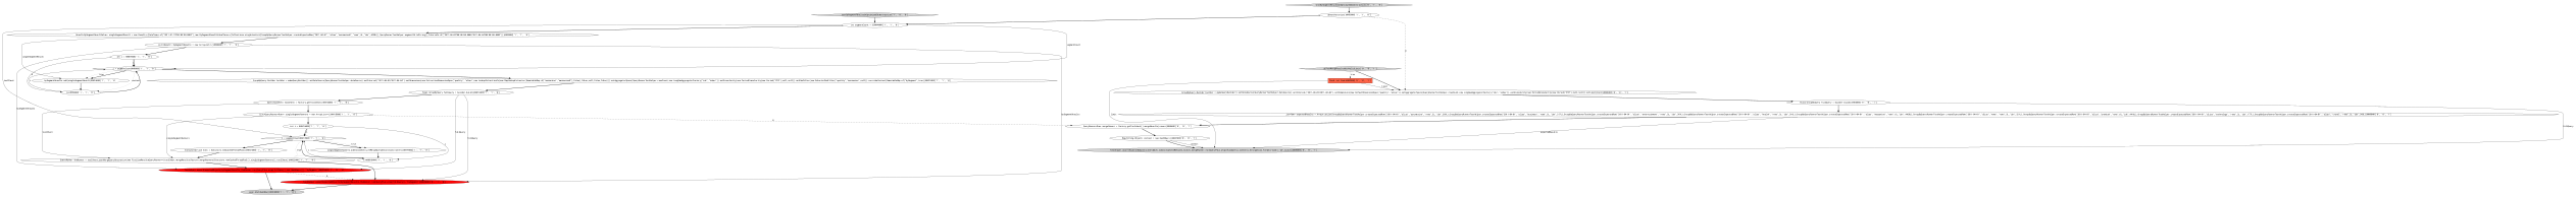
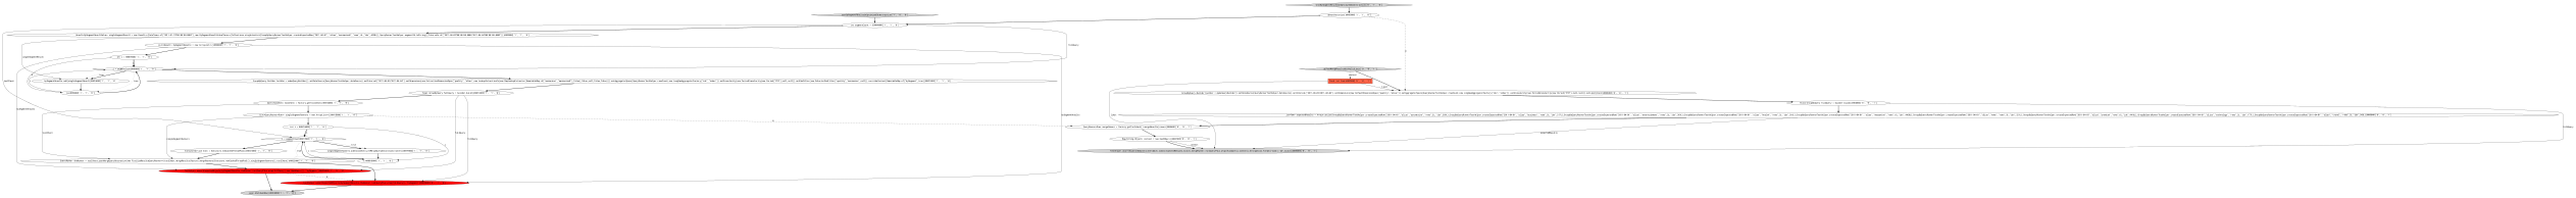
  digraph {
    fontname="Roboto Mono"
    node [fillcolor=white fontname="Roboto Mono" shape=ellipse style=filled]
    edge [fontname="Roboto Mono" style=bold]
    n1 [fillcolor=lightgray label="testBySegmentResultsUnOptimizedDimextraction['1', '0', '0']" shape=diamond]
    n2 [label="int segmentCount = 32@@@4@@@['1', '1', '0']"]
    n3 [label="cannotVectorize()@@@3@@@['1', '1', '0']"]
    n4 [label="GroupByQuery.Builder builder = makeQueryBuilder().setDataSource(QueryRunnerTestHelper.dataSource).setInterval(\"2011-04-02/2011-04-04\").setDimensions(new DefaultDimensionSpec(\"quality\",\"alias\")).setAggregatorSpecs(QueryRunnerTestHelper.rowsCount,new LongSumAggregatorFactory(\"idx\",\"index\")).setGranularity(new PeriodGranularity(new Period(\"P1M\"),null,null)).setLimit(limit)@@@3@@@['0', '0', '1']"]
    n5 [label="i++@@@18@@@['1', '1', '0']"]
    n6 [label="i < segmentCount@@@17@@@['1', '1', '0']" shape=diamond]
    n7 [label="ExecutorService exec = Executors.newCachedThreadPool()@@@21@@@['1', '1', '0']"]
    n8 [label="singleSegmentRunners.add(toolChest.preMergeQueryDecoration(runner))@@@19@@@['1', '1', '0']"]
    n9 [label="i++@@@9@@@['1', '1', '0']"]
    n10 [label="i < segmentCount@@@8@@@['1', '1', '0']" shape=diamond]
    n11 [label="GroupByQuery.Builder builder = makeQueryBuilder().setDataSource(QueryRunnerTestHelper.dataSource).setInterval(\"2011-04-02/2011-04-04\").setDimensions(new ExtractionDimensionSpec(\"quality\",\"alias\",new LookupExtractionFn(new MapLookupExtractor(ImmutableMap.of(\"mezzanine\",\"mezzanine0\"),false),false,null,false,false))).setAggregatorSpecs(QueryRunnerTestHelper.rowsCount,new LongSumAggregatorFactory(\"idx\",\"index\")).setGranularity(new PeriodGranularity(new Period(\"P1M\"),null,null)).setDimFilter(new SelectorDimFilter(\"quality\",\"mezzanine\",null)).overrideContext(ImmutableMap.of(\"bySegment\",true))@@@12@@@['1', '1', '0']"]
    n12 [label="bySegmentResults.add(singleSegmentResult)@@@10@@@['1', '1', '0']"]
    n13 [label="final GroupByQuery fullQuery = builder.build()@@@13@@@['1', '1', '0']"]
    n14 [fillcolor=red label="TestHelper.assertExpectedObjects(bySegmentResults,theRunner.run(QueryPlus.wrap(fullQuery),new HashMap<>()),\"bySegment\")@@@23@@@['1', '0', '0']"]
    n15 [label="QueryToolChest toolChest = factory.getToolchest()@@@14@@@['1', '1', '0']"]
    n16 [fillcolor=red label="TestHelper.assertExpectedObjects(bySegmentResults,theRunner.run(QueryPlus.wrap(fullQuery)),\"bySegment\")@@@23@@@['0', '1', '0']"]
    n17 [fillcolor=lightgray label="exec.shutdownNow()@@@24@@@['1', '1', '0']"]
    n18 [label="QueryRunner theRunner = toolChest.postMergeQueryDecoration(new FinalizeResultsQueryRunner<>(toolChest.mergeResults(factory.mergeRunners(Executors.newCachedThreadPool(),singleSegmentRunners)),toolChest))@@@22@@@['1', '1', '0']"]
    n19 [label="List<QueryRunner<Row>> singleSegmentRunners = new ArrayList<>()@@@15@@@['1', '1', '0']"]
    n20 [label="Result<BySegmentResultValue> singleSegmentResult = new Result<>(DateTimes.of(\"2011-01-12T00:00:00.000Z\"),new BySegmentResultValueClass<>(Collections.singletonList(GroupByQueryRunnerTestHelper.createExpectedRow(\"2011-04-01\",\"alias\",\"mezzanine0\",\"rows\",6L,\"idx\",4420L)),QueryRunnerTestHelper.segmentId.toString(),Intervals.of(\"2011-04-02T00:00:00.000Z/2011-04-04T00:00:00.000Z\")))@@@5@@@['1', '1', '0']"]
    n21 [label="List<Result> bySegmentResults = new ArrayList<>()@@@6@@@['1', '1', '0']"]
    n22 [label="int i = 0@@@7@@@['1', '1', '0']"]
    n23 [label="QueryRunner<Row> mergeRunner = factory.getToolchest().mergeResults(runner)@@@6@@@['0', '0', '1']"]
    n24 [label="int i = 0@@@16@@@['1', '1', '0']"]
    n25 [label="Map<String,Object> context = new HashMap<>()@@@7@@@['0', '0', '1']"]
    n26 [fillcolor=lightgray label="TestHelper.assertExpectedObjects(Iterables.limit(expectedResults,limit),mergeRunner.run(QueryPlus.wrap(fullQuery),context),StringUtils.format(\"limit: %d\",limit))@@@8@@@['0', '0', '1']"]
    n27 [fillcolor=lightgray label="doTestMergeResultsWithValidLimit['0', '0', '1']" shape=diamond]
    n28 [fillcolor=tomato label="final int limit@@@2@@@['0', '0', '1']" shape=box]
    n29 [label="final GroupByQuery fullQuery = builder.build()@@@4@@@['0', '0', '1']"]
    n30 [label="List<Row> expectedResults = Arrays.asList(GroupByQueryRunnerTestHelper.createExpectedRow(\"2011-04-01\",\"alias\",\"automotive\",\"rows\",2L,\"idx\",269L),GroupByQueryRunnerTestHelper.createExpectedRow(\"2011-04-01\",\"alias\",\"business\",\"rows\",2L,\"idx\",217L),GroupByQueryRunnerTestHelper.createExpectedRow(\"2011-04-01\",\"alias\",\"entertainment\",\"rows\",2L,\"idx\",319L),GroupByQueryRunnerTestHelper.createExpectedRow(\"2011-04-01\",\"alias\",\"health\",\"rows\",2L,\"idx\",216L),GroupByQueryRunnerTestHelper.createExpectedRow(\"2011-04-01\",\"alias\",\"mezzanine\",\"rows\",6L,\"idx\",4420L),GroupByQueryRunnerTestHelper.createExpectedRow(\"2011-04-01\",\"alias\",\"news\",\"rows\",2L,\"idx\",221L),GroupByQueryRunnerTestHelper.createExpectedRow(\"2011-04-01\",\"alias\",\"premium\",\"rows\",6L,\"idx\",4416L),GroupByQueryRunnerTestHelper.createExpectedRow(\"2011-04-01\",\"alias\",\"technology\",\"rows\",2L,\"idx\",177L),GroupByQueryRunnerTestHelper.createExpectedRow(\"2011-04-01\",\"alias\",\"travel\",\"rows\",2L,\"idx\",243L))@@@5@@@['0', '0', '1']"]
    n31 [fillcolor=lightgray label="testBySegmentResultsUnOptimizedDimextraction['0', '1', '0']" shape=diamond]
    n1 -> n2
    n2 -> n6 [label=toolChest style=solid]
-   n2 -> n10 [label=segmentCount style=solid]
+   n2 -> n10 [label=fullQuery style=solid]
    n2 -> n20
    n3 -> n2
    n3 -> n4 [label=0 style=dashed]
    n4 -> n29
    n5 -> n6
    n5 -> n6 [label=i style=solid]
    n6 -> n5 [label=true style=dotted]
    n6 -> n7
    n6 -> n8
    n6 -> n8 [label=true style=dotted]
    n7 -> n18
    n8 -> n5
    n9 -> n10
    n9 -> n10 [label=i style=solid]
-   n10 -> n9 [label=context style=dotted]
+   n10 -> n9 [label=true style=dotted]
    n10 -> n11
    n10 -> n12
    n10 -> n12 [label=true style=dotted]
    n11 -> n13
    n12 -> n9
    n13 -> n14 [label=fullQuery style=solid]
    n13 -> n15
    n13 -> n16 [label=fullQuery style=solid]
    n14 -> n16 [label=0 style=dashed]
    n14 -> n17
    n15 -> n18 [label=toolChest style=solid]
    n15 -> n19
    n16 -> n17
    n18 -> n14
    n18 -> n16
    n19 -> n18 [label=singleSegmentRunners style=solid]
    n19 -> n23 [label=0 style=dashed]
    n19 -> n24
    n20 -> n12 [label=singleSegmentResult style=solid]
    n20 -> n21
    n21 -> n14 [label=bySegmentResults style=solid]
    n21 -> n16 [label=bySegmentResults style=solid]
    n21 -> n22
    n22 -> n9 [label=0 style=solid]
    n22 -> n10
    n22 -> n10 [label=i style=solid]
    n23 -> n25
    n24 -> n5 [label=i style=solid]
    n24 -> n6
    n24 -> n6 [label=i style=solid]
    n25 -> n26
    n25 -> n26 [label=context style=solid]
    n27 -> n4
-   n27 -> n28 [label=true style=dotted]
+   n27 -> n28 [label=context style=dotted]
    n28 -> n4 [label=limit style=solid]
    n28 -> n26 [label=limit style=solid]
    n29 -> n26 [label=fullQuery style=solid]
    n29 -> n30
    n30 -> n23
    n30 -> n26 [label=expectedResults style=solid]
    n31 -> n3
  }
